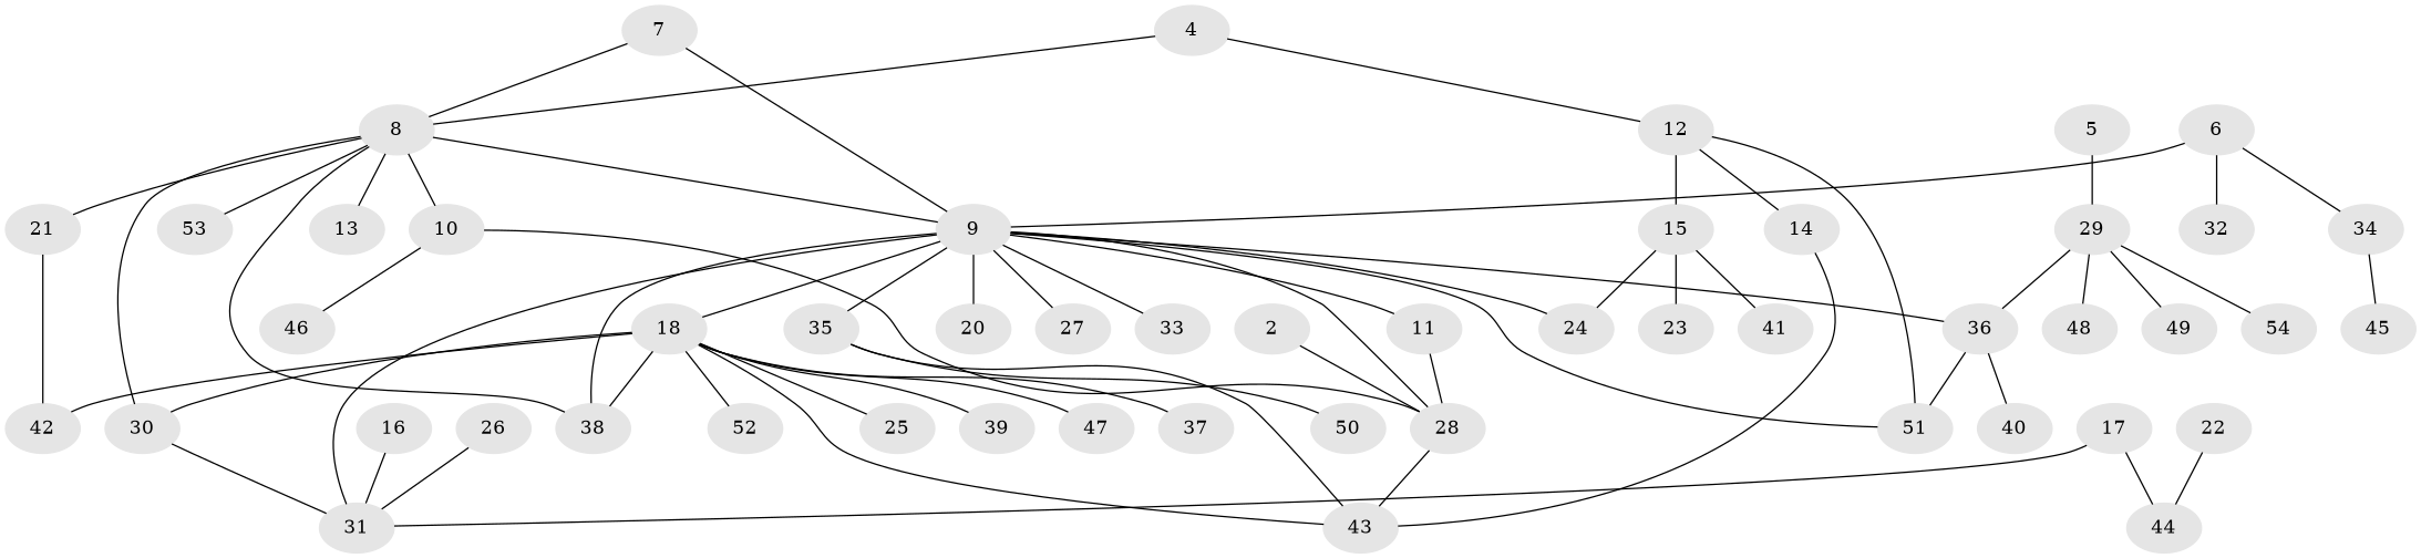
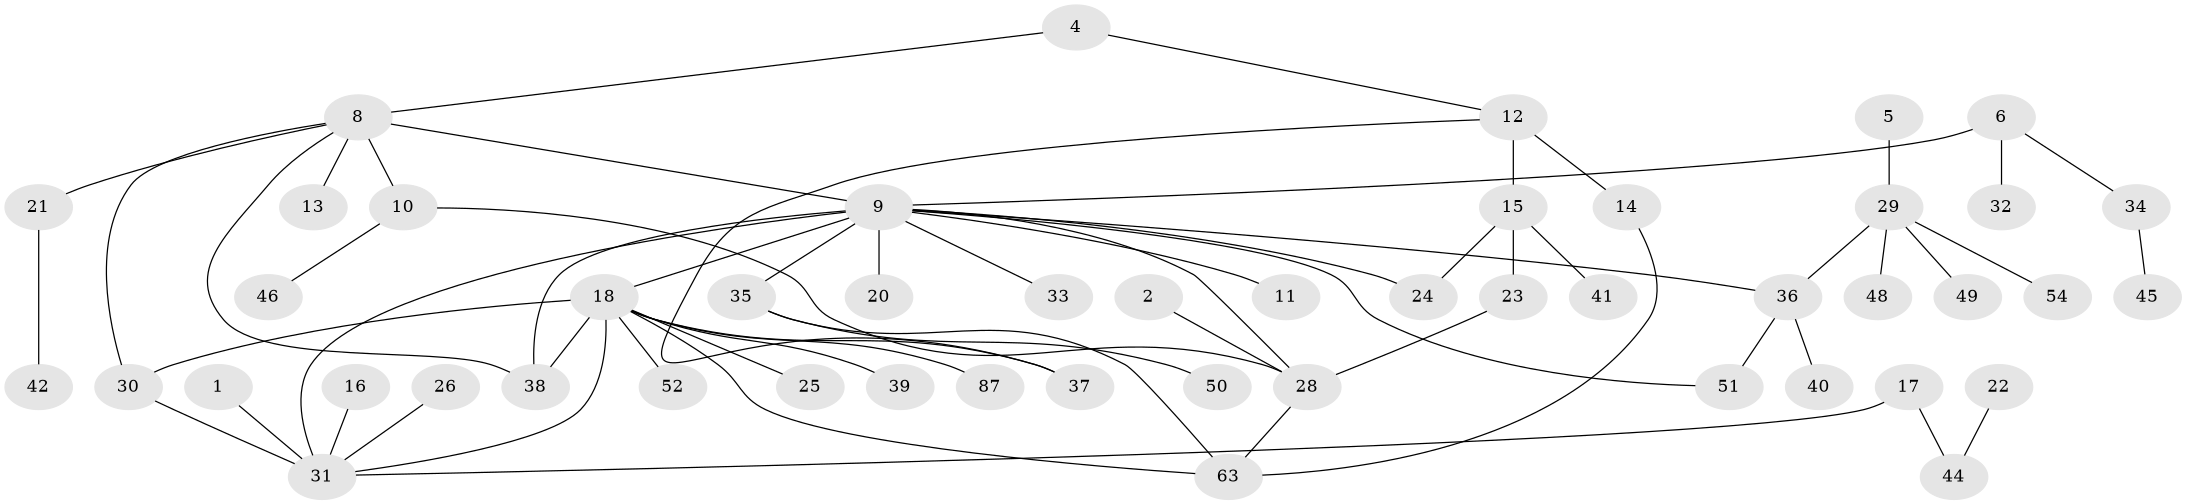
  graph {
    fontname="DejaVu Serif"
    node [color=gray90 fontname="DejaVu Serif" style=filled]
    edge [fontname="DejaVu Serif" weight=1.0]
+   1
    31
    2
    28
-   43
+   43 [label=63]
    29
    36
    48
    49
    54
    4
    8
    12
    9
    10
    13
    21
    30
    38
-   53
    14
    15
    37
    5
    6
    32
    34
    11
    18
    20
    24
-   27
    33
    35
    51
    45
-   7
    46
    42
    25
    39
-   47
+   47 [label=87]
    52
    50
    40
    23
    41
    16
    17
    44
    22
    26
+   1 -- 31
    2 -- 28
    28 -- 43
    29 -- 36
    29 -- 48
    29 -- 49
    29 -- 54
    36 -- 51
    36 -- 40
    4 -- 8
    4 -- 12
    8 -- 9
    8 -- 10 [weight=2.0]
    8 -- 13
    8 -- 21
    8 -- 30
    8 -- 38
-   8 -- 53
    12 -- 14
    12 -- 15
-   12 -- 51
+   12 -- 37
    9 -- 31 [weight=2.0]
    9 -- 28
    9 -- 36
    9 -- 38
    9 -- 11
    9 -- 18
    9 -- 20
    9 -- 24
-   9 -- 27
    9 -- 33
    9 -- 35 [weight=2.0]
    9 -- 51
    10 -- 28
    10 -- 46
    21 -- 42
    30 -- 31
    14 -- 43
    15 -- 24
    15 -- 23
    15 -- 41
    5 -- 29
    6 -- 9
    6 -- 32
    6 -- 34
    34 -- 45
    18 -- 43
    18 -- 30
    18 -- 38
    18 -- 37
-   18 -- 42
+   18 -- 31
    18 -- 25
    18 -- 39
    18 -- 47
    18 -- 52
    35 -- 43
    35 -- 50
-   7 -- 8
-   7 -- 9
-   11 -- 28
+   23 -- 28
    16 -- 31
    17 -- 31
    17 -- 44
    22 -- 44
    26 -- 31
  }
